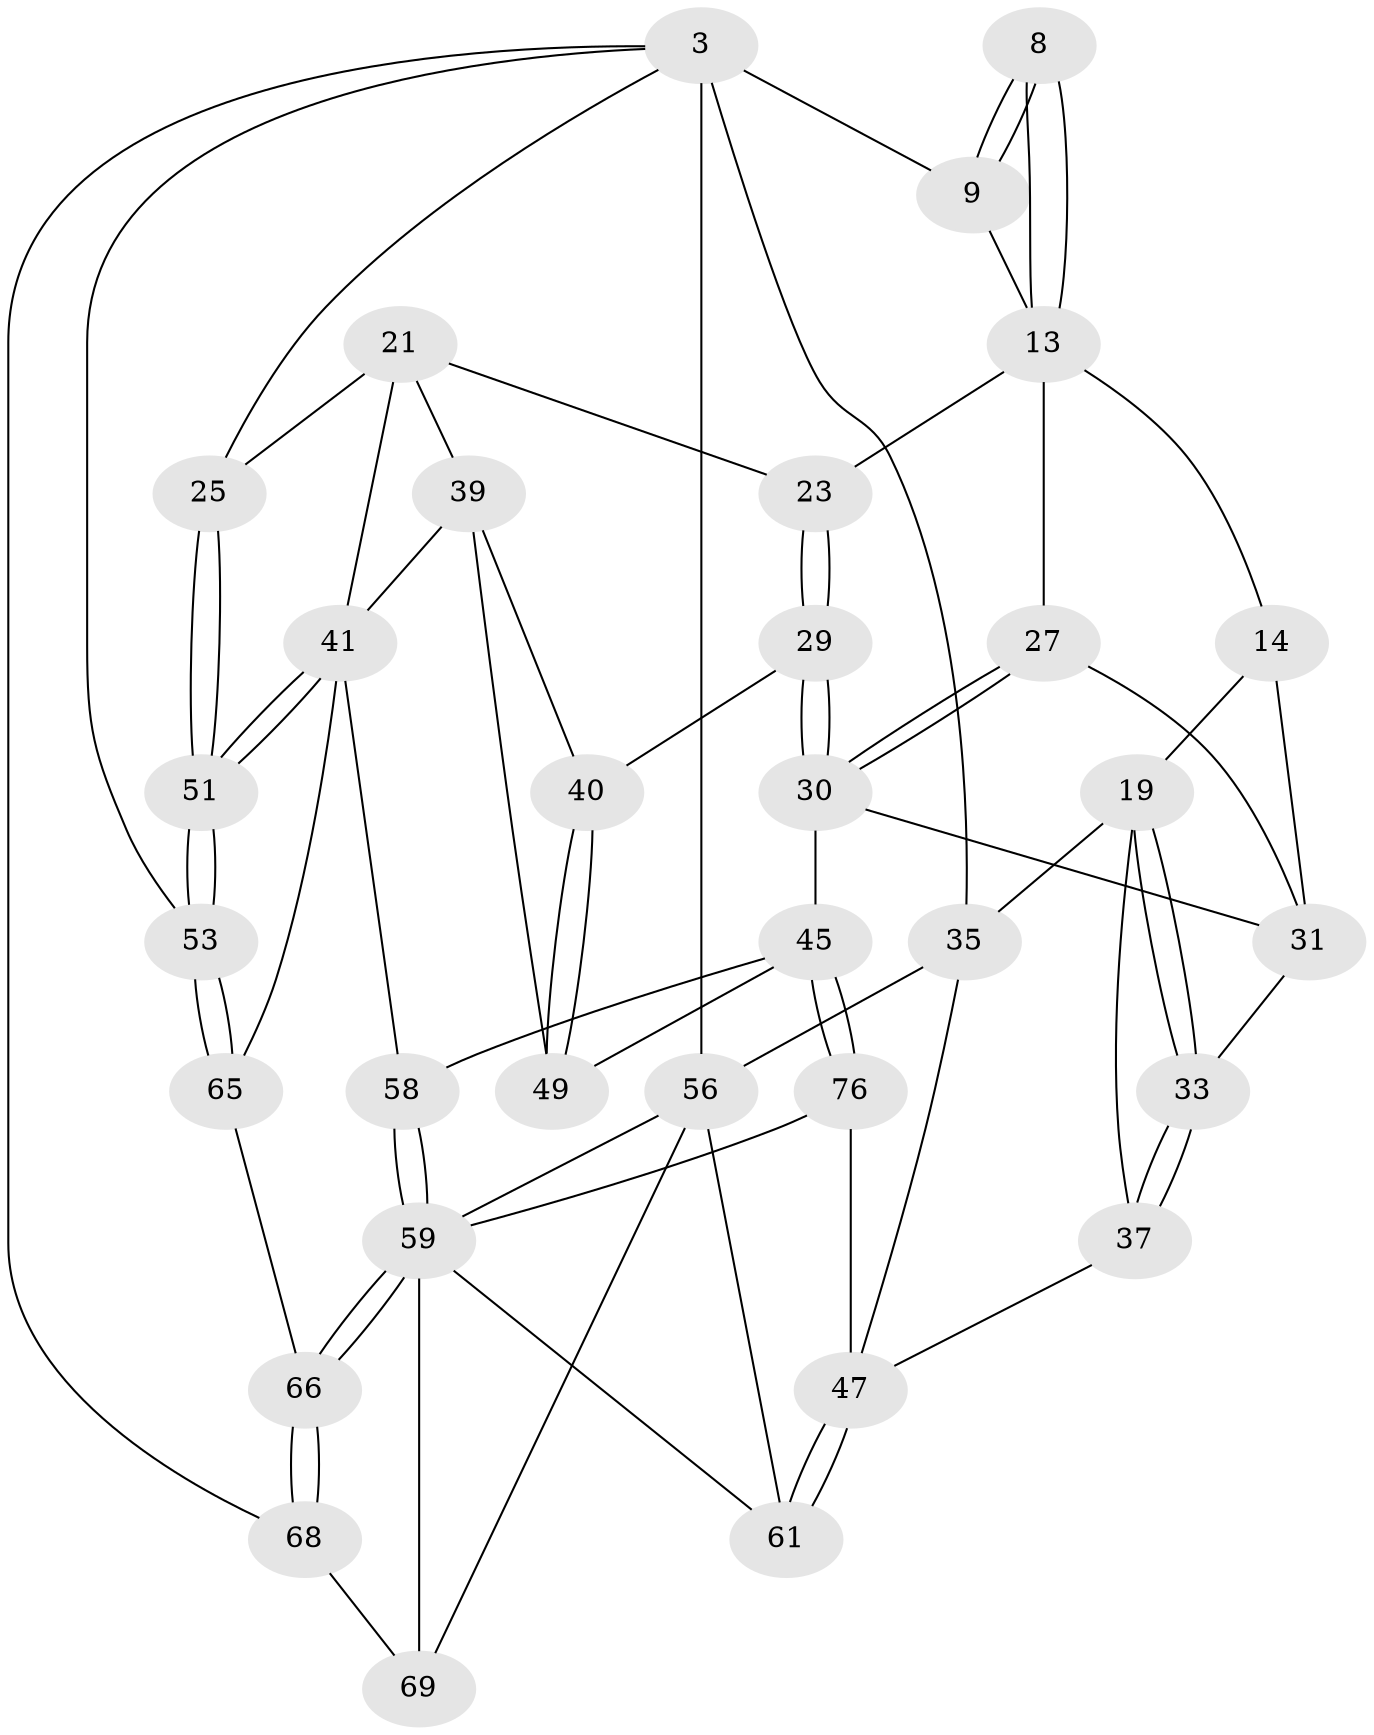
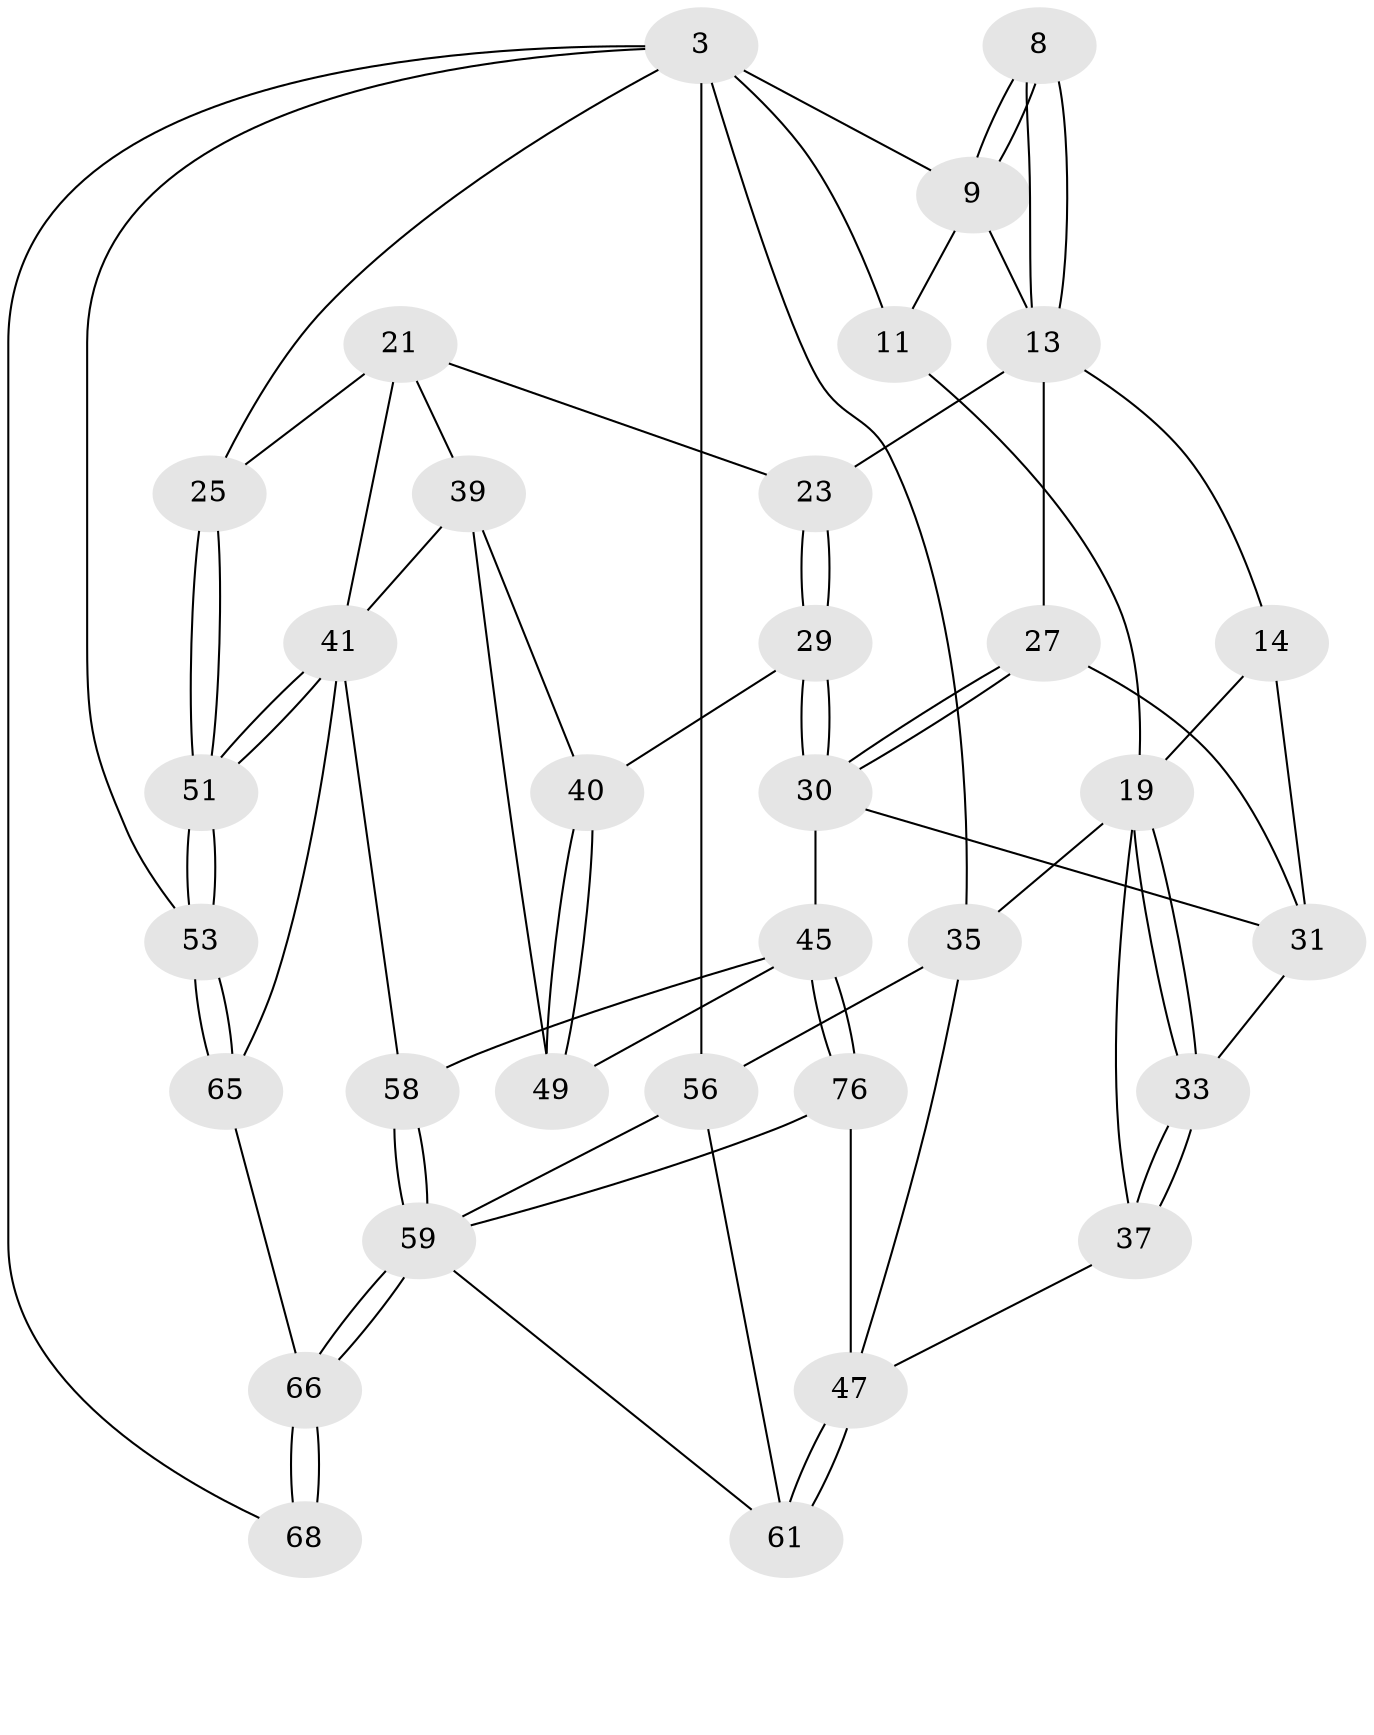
  graph {
    node [color=gray90 style=filled]
    3 [super="+52+4"]
    9 [super="+10"]
+   11 [super="+14"]
    25
    35 [super="+54+36"]
    53
    56 [super="+62"]
    68
    8
    13 [super="+16"]
    21 [super="+22+26"]
    23
    39 [super="+44"]
    41 [super="+42"]
    19 [super="+20"]
    51
    47 [super="+48"]
    65
    59 [super="+60"]
    61
-   69
    n22 [label=14]
    27 [super="+28"]
    33
    37
    31 [super="+32"]
    29
    30 [super="+38"]
    40
    49
    58
    45 [super="+50"]
    n33 [label=76]
    66
    3 -- 9
+   3 -- 11 [weight=2]
    3 -- 25
    3 -- 35
    3 -- 53
    3 -- 56 [weight=2]
    3 -- 68
+   9 -- 11
    9 -- 13
+   11 -- 19
    25 -- 51
    25 -- 51
    35 -- 56
    35 -- 47
    53 -- 65
    53 -- 65
    56 -- 59
    56 -- 61
-   56 -- 69
-   68 -- 69
    8 -- 9
    8 -- 9
    8 -- 13
    8 -- 13
    13 -- 23
    13 -- n22
    13 -- 27 [weight=2]
    21 -- 25
    21 -- 23
    21 -- 39
    21 -- 41
    23 -- 29
    23 -- 29
    39 -- 41
    39 -- 40
    39 -- 49
    41 -- 51
    41 -- 51
    41 -- 65
    41 -- 58
    19 -- 35
    19 -- 33
    19 -- 33
    19 -- 37
    51 -- 53
    51 -- 53
    47 -- 61
    47 -- 61
    65 -- 66
    59 -- 61
-   59 -- 69
    59 -- 66
    59 -- 66
    n22 -- 19
    n22 -- 31
    27 -- 31
    27 -- 30
    27 -- 30
    33 -- 37
    33 -- 37
    37 -- 47
    31 -- 33
    29 -- 30
    29 -- 30
    29 -- 40
    30 -- 31
    30 -- 45
    40 -- 49
    40 -- 49
    58 -- 59
    58 -- 59
    45 -- 49
    45 -- 58
    45 -- n33
    45 -- n33
    n33 -- 47
    n33 -- 59
    66 -- 68
    66 -- 68
  }
